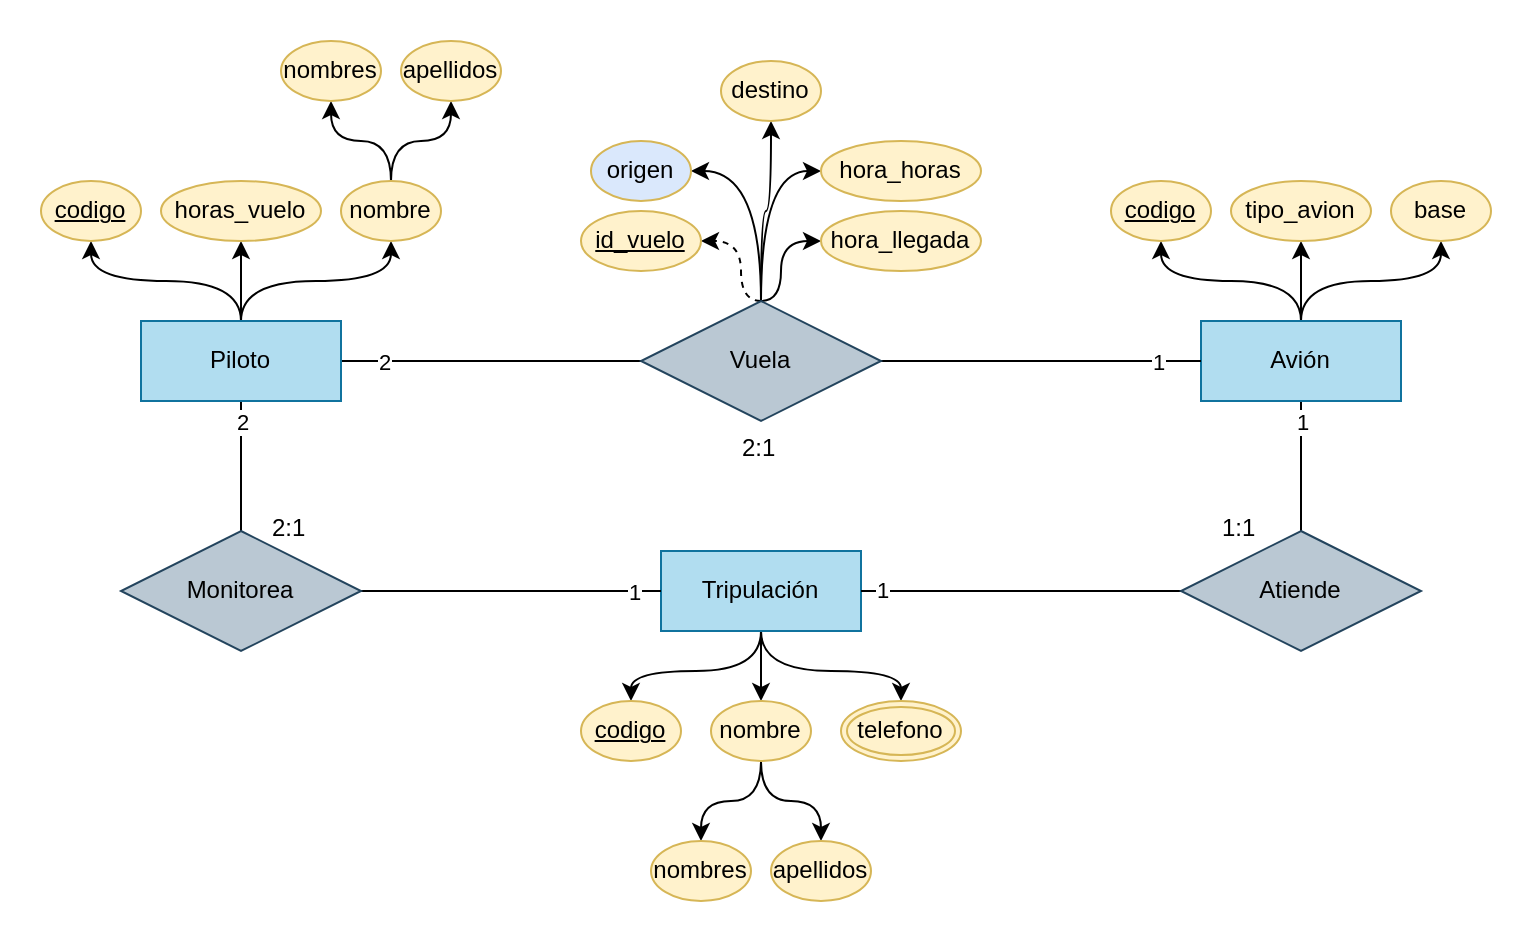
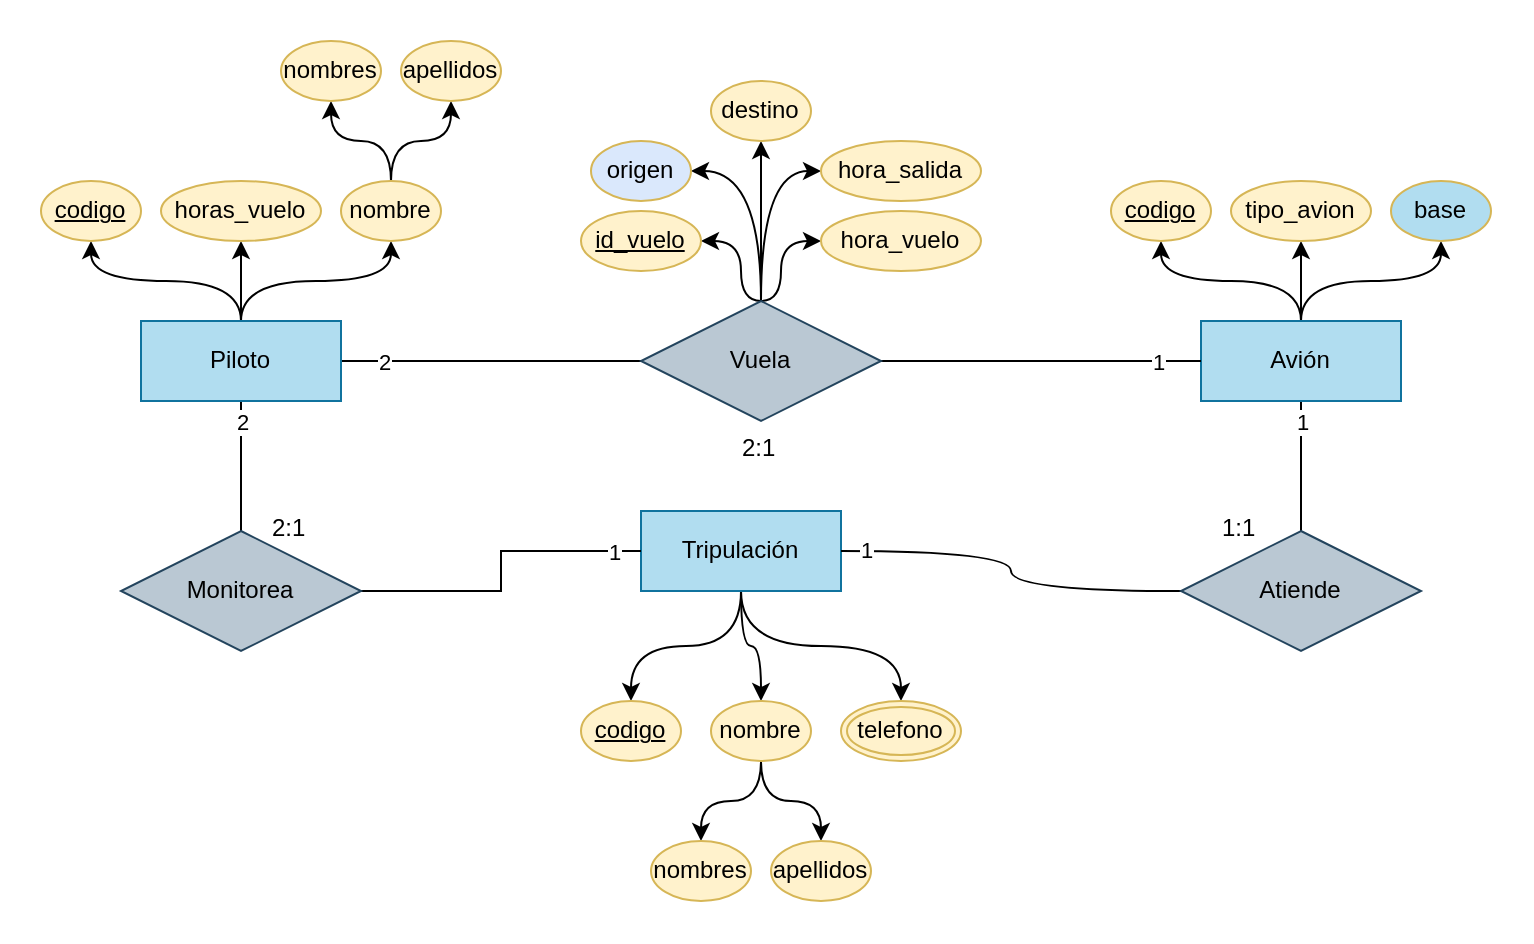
  <mxCell id="0" />
  <mxCell id="1" parent="0" />
  <mxCell id="2" style="edgeStyle=orthogonalEdgeStyle;curved=1;rounded=0;orthogonalLoop=1;jettySize=auto;html=1;exitX=0.5;exitY=1;exitDx=0;exitDy=0;entryX=0.5;entryY=0;entryDx=0;entryDy=0;elbow=vertical;endArrow=none;endFill=0;" parent="1" source="7" target="43" edge="1"><mxGeometry relative="1" as="geometry" /></mxCell>
  <mxCell id="3" value="1" style="edgeLabel;html=1;align=center;verticalAlign=middle;resizable=0;points=[];" parent="2" vertex="1" connectable="0"><mxGeometry x="-0.602" y="-1" relative="1" as="geometry"><mxPoint x="1" y="-3" as="offset" /></mxGeometry></mxCell>
  <mxCell id="4" style="edgeStyle=orthogonalEdgeStyle;rounded=0;orthogonalLoop=1;jettySize=auto;html=1;exitX=0.5;exitY=0;exitDx=0;exitDy=0;entryX=0.5;entryY=1;entryDx=0;entryDy=0;elbow=vertical;endArrow=classic;endFill=1;curved=1;" edge="1" parent="1" source="7" target="24"><mxGeometry relative="1" as="geometry" /></mxCell>
  <mxCell id="5" style="edgeStyle=orthogonalEdgeStyle;rounded=0;orthogonalLoop=1;jettySize=auto;html=1;exitX=0.5;exitY=0;exitDx=0;exitDy=0;entryX=0.5;entryY=1;entryDx=0;entryDy=0;elbow=vertical;endArrow=classic;endFill=1;curved=1;" edge="1" parent="1" source="7" target="31"><mxGeometry relative="1" as="geometry" /></mxCell>
  <mxCell id="6" style="edgeStyle=orthogonalEdgeStyle;rounded=0;orthogonalLoop=1;jettySize=auto;html=1;exitX=0.5;exitY=0;exitDx=0;exitDy=0;entryX=0.5;entryY=1;entryDx=0;entryDy=0;elbow=vertical;endArrow=classic;endFill=1;curved=1;" edge="1" parent="1" source="7" target="25"><mxGeometry relative="1" as="geometry" /></mxCell>
  <mxCell id="7" value="Avión" style="whiteSpace=wrap;html=1;align=center;fillColor=#b1ddf0;strokeColor=#10739e;" parent="1" vertex="1"><mxGeometry x="600" y="160" width="100" height="40" as="geometry" /></mxCell>
  <mxCell id="8" style="edgeStyle=orthogonalEdgeStyle;curved=1;rounded=0;orthogonalLoop=1;jettySize=auto;html=1;exitX=1;exitY=0.5;exitDx=0;exitDy=0;entryX=0;entryY=0.5;entryDx=0;entryDy=0;elbow=vertical;endArrow=none;endFill=0;" parent="1" source="15" target="39" edge="1"><mxGeometry relative="1" as="geometry" /></mxCell>
  <mxCell id="9" value="2" style="edgeLabel;html=1;align=center;verticalAlign=middle;resizable=0;points=[];" parent="8" vertex="1" connectable="0"><mxGeometry x="-0.724" relative="1" as="geometry"><mxPoint as="offset" /></mxGeometry></mxCell>
  <mxCell id="10" style="rounded=0;orthogonalLoop=1;jettySize=auto;html=1;exitX=0.5;exitY=1;exitDx=0;exitDy=0;entryX=0.5;entryY=0;entryDx=0;entryDy=0;elbow=vertical;endArrow=none;endFill=0;edgeStyle=orthogonalEdgeStyle;" parent="1" source="15" target="47" edge="1"><mxGeometry relative="1" as="geometry" /></mxCell>
  <mxCell id="11" value="2" style="edgeLabel;html=1;align=center;verticalAlign=middle;resizable=0;points=[];" parent="10" vertex="1" connectable="0"><mxGeometry x="-0.808" y="-1" relative="1" as="geometry"><mxPoint x="1" y="4" as="offset" /></mxGeometry></mxCell>
  <mxCell id="12" style="edgeStyle=orthogonalEdgeStyle;curved=1;rounded=0;orthogonalLoop=1;jettySize=auto;html=1;exitX=0.5;exitY=0;exitDx=0;exitDy=0;entryX=0.5;entryY=1;entryDx=0;entryDy=0;" edge="1" parent="1" source="15" target="30"><mxGeometry relative="1" as="geometry" /></mxCell>
  <mxCell id="13" style="edgeStyle=orthogonalEdgeStyle;curved=1;rounded=0;orthogonalLoop=1;jettySize=auto;html=1;exitX=0.5;exitY=0;exitDx=0;exitDy=0;entryX=0.5;entryY=1;entryDx=0;entryDy=0;" edge="1" parent="1" source="15" target="23"><mxGeometry relative="1" as="geometry" /></mxCell>
  <mxCell id="14" style="edgeStyle=orthogonalEdgeStyle;curved=1;rounded=0;orthogonalLoop=1;jettySize=auto;html=1;exitX=0.5;exitY=0;exitDx=0;exitDy=0;entryX=0.5;entryY=1;entryDx=0;entryDy=0;" edge="1" parent="1" source="15" target="22"><mxGeometry relative="1" as="geometry" /></mxCell>
  <mxCell id="15" value="Piloto" style="whiteSpace=wrap;html=1;align=center;fillColor=#b1ddf0;strokeColor=#10739e;" parent="1" vertex="1"><mxGeometry x="70" y="160" width="100" height="40" as="geometry" /></mxCell>
  <mxCell id="16" style="edgeStyle=orthogonalEdgeStyle;rounded=0;orthogonalLoop=1;jettySize=auto;html=1;exitX=0.5;exitY=1;exitDx=0;exitDy=0;entryX=0.5;entryY=0;entryDx=0;entryDy=0;endArrow=classic;endFill=1;curved=1;" edge="1" parent="1" source="19" target="29"><mxGeometry relative="1" as="geometry" /></mxCell>
  <mxCell id="17" style="edgeStyle=orthogonalEdgeStyle;rounded=0;orthogonalLoop=1;jettySize=auto;html=1;exitX=0.5;exitY=1;exitDx=0;exitDy=0;entryX=0.5;entryY=0;entryDx=0;entryDy=0;endArrow=classic;endFill=1;curved=1;" edge="1" parent="1" source="19" target="28"><mxGeometry relative="1" as="geometry" /></mxCell>
  <mxCell id="18" style="edgeStyle=orthogonalEdgeStyle;curved=1;rounded=0;orthogonalLoop=1;jettySize=auto;html=1;exitX=0.5;exitY=1;exitDx=0;exitDy=0;entryX=0.5;entryY=0;entryDx=0;entryDy=0;" edge="1" parent="1" source="19" target="58"><mxGeometry relative="1" as="geometry" /></mxCell>
- <mxCell id="19" value="Tripulación" style="whiteSpace=wrap;html=1;align=center;fillColor=#b1ddf0;strokeColor=#10739e;" parent="1" vertex="1"><mxGeometry x="330" y="275" width="100" height="40" as="geometry" /></mxCell>
+ <mxCell id="19" value="Tripulación" style="whiteSpace=wrap;html=1;align=center;fillColor=#b1ddf0;strokeColor=#10739e;" parent="1" vertex="1"><mxGeometry x="320" y="255" width="100" height="40" as="geometry" /></mxCell>
  <mxCell id="20" style="edgeStyle=orthogonalEdgeStyle;curved=1;rounded=0;orthogonalLoop=1;jettySize=auto;html=1;exitX=0.5;exitY=0;exitDx=0;exitDy=0;entryX=0.5;entryY=1;entryDx=0;entryDy=0;" edge="1" parent="1" source="22" target="54"><mxGeometry relative="1" as="geometry" /></mxCell>
  <mxCell id="21" style="edgeStyle=orthogonalEdgeStyle;curved=1;rounded=0;orthogonalLoop=1;jettySize=auto;html=1;exitX=0.5;exitY=0;exitDx=0;exitDy=0;entryX=0.5;entryY=1;entryDx=0;entryDy=0;" edge="1" parent="1" source="22" target="55"><mxGeometry relative="1" as="geometry" /></mxCell>
  <mxCell id="22" value="nombre" style="ellipse;whiteSpace=wrap;html=1;align=center;fillColor=#fff2cc;strokeColor=#d6b656;" parent="1" vertex="1"><mxGeometry x="170" y="90" width="50" height="30" as="geometry" /></mxCell>
  <mxCell id="23" value="horas_vuelo" style="ellipse;whiteSpace=wrap;html=1;align=center;fillColor=#fff2cc;strokeColor=#d6b656;" parent="1" vertex="1"><mxGeometry x="80" y="90" width="80" height="30" as="geometry" /></mxCell>
  <mxCell id="24" value="tipo_avion" style="ellipse;whiteSpace=wrap;html=1;align=center;fillColor=#fff2cc;strokeColor=#d6b656;" parent="1" vertex="1"><mxGeometry x="615" y="90" width="70" height="30" as="geometry" /></mxCell>
- <mxCell id="25" value="base" style="ellipse;whiteSpace=wrap;html=1;align=center;fillColor=#fff2cc;strokeColor=#d6b656;" parent="1" vertex="1"><mxGeometry x="695" y="90" width="50" height="30" as="geometry" /></mxCell>
+ <mxCell id="25" value="base" style="ellipse;whiteSpace=wrap;html=1;align=center;fillColor=#b1ddf0;strokeColor=#d6b656;" parent="1" vertex="1"><mxGeometry x="695" y="90" width="50" height="30" as="geometry" /></mxCell>
  <mxCell id="26" style="edgeStyle=orthogonalEdgeStyle;curved=1;rounded=0;orthogonalLoop=1;jettySize=auto;html=1;exitX=0.5;exitY=1;exitDx=0;exitDy=0;entryX=0.5;entryY=0;entryDx=0;entryDy=0;" edge="1" parent="1" source="28" target="57"><mxGeometry relative="1" as="geometry" /></mxCell>
  <mxCell id="27" style="edgeStyle=orthogonalEdgeStyle;curved=1;rounded=0;orthogonalLoop=1;jettySize=auto;html=1;exitX=0.5;exitY=1;exitDx=0;exitDy=0;entryX=0.5;entryY=0;entryDx=0;entryDy=0;" edge="1" parent="1" source="28" target="56"><mxGeometry relative="1" as="geometry" /></mxCell>
  <mxCell id="28" value="nombre" style="ellipse;whiteSpace=wrap;html=1;align=center;fillColor=#fff2cc;strokeColor=#d6b656;" parent="1" vertex="1"><mxGeometry x="355" y="350" width="50" height="30" as="geometry" /></mxCell>
  <mxCell id="29" value="codigo" style="ellipse;whiteSpace=wrap;html=1;align=center;fontStyle=4;fillColor=#fff2cc;strokeColor=#d6b656;" parent="1" vertex="1"><mxGeometry x="290" y="350" width="50" height="30" as="geometry" /></mxCell>
  <mxCell id="30" value="codigo" style="ellipse;whiteSpace=wrap;html=1;align=center;fontStyle=4;fillColor=#fff2cc;strokeColor=#d6b656;" parent="1" vertex="1"><mxGeometry x="20" y="90" width="50" height="30" as="geometry" /></mxCell>
  <mxCell id="31" value="codigo" style="ellipse;whiteSpace=wrap;html=1;align=center;fontStyle=4;fillColor=#fff2cc;strokeColor=#d6b656;" parent="1" vertex="1"><mxGeometry x="555" y="90" width="50" height="30" as="geometry" /></mxCell>
  <mxCell id="32" style="edgeStyle=orthogonalEdgeStyle;curved=1;rounded=0;orthogonalLoop=1;jettySize=auto;html=1;exitX=1;exitY=0.5;exitDx=0;exitDy=0;entryX=0;entryY=0.5;entryDx=0;entryDy=0;elbow=vertical;endArrow=none;endFill=0;" parent="1" source="39" target="7" edge="1"><mxGeometry relative="1" as="geometry"><mxPoint x="530" y="180" as="sourcePoint" /></mxGeometry></mxCell>
  <mxCell id="33" value="1" style="edgeLabel;html=1;align=center;verticalAlign=middle;resizable=0;points=[];" parent="32" vertex="1" connectable="0"><mxGeometry x="0.724" relative="1" as="geometry"><mxPoint as="offset" /></mxGeometry></mxCell>
- <mxCell id="34" style="edgeStyle=orthogonalEdgeStyle;curved=1;rounded=0;orthogonalLoop=1;jettySize=auto;html=1;exitX=0.5;exitY=0;exitDx=0;exitDy=0;entryX=1;entryY=0.5;entryDx=0;entryDy=0;dashed=1;" edge="1" parent="1" source="39" target="50"><mxGeometry relative="1" as="geometry"><Array as="points"><mxPoint x="370" y="150" /><mxPoint x="370" y="120" /></Array></mxGeometry></mxCell>
+ <mxCell id="34" style="edgeStyle=orthogonalEdgeStyle;curved=1;rounded=0;orthogonalLoop=1;jettySize=auto;html=1;exitX=0.5;exitY=0;exitDx=0;exitDy=0;entryX=1;entryY=0.5;entryDx=0;entryDy=0;" edge="1" parent="1" source="39" target="50"><mxGeometry relative="1" as="geometry"><Array as="points"><mxPoint x="370" y="150" /><mxPoint x="370" y="120" /></Array></mxGeometry></mxCell>
  <mxCell id="35" style="edgeStyle=orthogonalEdgeStyle;curved=1;rounded=0;orthogonalLoop=1;jettySize=auto;html=1;exitX=0.5;exitY=0;exitDx=0;exitDy=0;entryX=1;entryY=0.5;entryDx=0;entryDy=0;" edge="1" parent="1" source="39" target="48"><mxGeometry relative="1" as="geometry" /></mxCell>
  <mxCell id="36" style="edgeStyle=orthogonalEdgeStyle;curved=1;rounded=0;orthogonalLoop=1;jettySize=auto;html=1;exitX=0.5;exitY=0;exitDx=0;exitDy=0;entryX=0;entryY=0.5;entryDx=0;entryDy=0;" edge="1" parent="1" source="39" target="53"><mxGeometry relative="1" as="geometry"><Array as="points"><mxPoint x="390" y="150" /><mxPoint x="390" y="120" /></Array></mxGeometry></mxCell>
  <mxCell id="37" style="edgeStyle=orthogonalEdgeStyle;curved=1;rounded=0;orthogonalLoop=1;jettySize=auto;html=1;exitX=0.5;exitY=0;exitDx=0;exitDy=0;entryX=0;entryY=0.5;entryDx=0;entryDy=0;" edge="1" parent="1" source="39" target="52"><mxGeometry relative="1" as="geometry" /></mxCell>
  <mxCell id="38" style="edgeStyle=orthogonalEdgeStyle;curved=1;rounded=0;orthogonalLoop=1;jettySize=auto;html=1;exitX=0.5;exitY=0;exitDx=0;exitDy=0;entryX=0.5;entryY=1;entryDx=0;entryDy=0;" edge="1" parent="1" source="39" target="49"><mxGeometry relative="1" as="geometry" /></mxCell>
  <mxCell id="39" value="Vuela" style="shape=rhombus;perimeter=rhombusPerimeter;whiteSpace=wrap;html=1;align=center;fillColor=#bac8d3;strokeColor=#23445d;fillStyle=auto;" parent="1" vertex="1"><mxGeometry x="320" y="150" width="120" height="60" as="geometry" /></mxCell>
  <mxCell id="40" value="2:1" style="text;strokeColor=none;fillColor=none;spacingLeft=4;spacingRight=4;overflow=hidden;rotatable=0;points=[[0,0.5],[1,0.5]];portConstraint=eastwest;fontSize=12;whiteSpace=wrap;html=1;" parent="1" vertex="1"><mxGeometry x="365" y="210" width="30" height="30" as="geometry" /></mxCell>
  <mxCell id="41" style="edgeStyle=orthogonalEdgeStyle;curved=1;rounded=0;orthogonalLoop=1;jettySize=auto;html=1;exitX=0;exitY=0.5;exitDx=0;exitDy=0;entryX=1;entryY=0.5;entryDx=0;entryDy=0;endArrow=none;endFill=0;" edge="1" parent="1" source="43" target="19"><mxGeometry relative="1" as="geometry" /></mxCell>
  <mxCell id="42" value="1" style="edgeLabel;html=1;align=center;verticalAlign=middle;resizable=0;points=[];" vertex="1" connectable="0" parent="41"><mxGeometry x="0.877" y="-1" relative="1" as="geometry"><mxPoint as="offset" /></mxGeometry></mxCell>
  <mxCell id="43" value="Atiende" style="shape=rhombus;perimeter=rhombusPerimeter;whiteSpace=wrap;html=1;align=center;fillColor=#bac8d3;strokeColor=#23445d;fillStyle=auto;" parent="1" vertex="1"><mxGeometry x="590" y="265" width="120" height="60" as="geometry" /></mxCell>
  <mxCell id="44" value="1:1" style="text;strokeColor=none;fillColor=none;spacingLeft=4;spacingRight=4;overflow=hidden;rotatable=0;points=[[0,0.5],[1,0.5]];portConstraint=eastwest;fontSize=12;whiteSpace=wrap;html=1;" parent="1" vertex="1"><mxGeometry x="605" y="250" width="30" height="30" as="geometry" /></mxCell>
  <mxCell id="45" style="edgeStyle=orthogonalEdgeStyle;rounded=0;orthogonalLoop=1;jettySize=auto;html=1;exitX=1;exitY=0.5;exitDx=0;exitDy=0;entryX=0;entryY=0.5;entryDx=0;entryDy=0;elbow=vertical;endArrow=none;endFill=0;" parent="1" source="47" target="19" edge="1"><mxGeometry relative="1" as="geometry" /></mxCell>
  <mxCell id="46" value="1" style="edgeLabel;html=1;align=center;verticalAlign=middle;resizable=0;points=[];" parent="45" vertex="1" connectable="0"><mxGeometry x="0.91" relative="1" as="geometry"><mxPoint x="-7" as="offset" /></mxGeometry></mxCell>
  <mxCell id="47" value="Monitorea" style="shape=rhombus;perimeter=rhombusPerimeter;whiteSpace=wrap;html=1;align=center;fillColor=#bac8d3;strokeColor=#23445d;fillStyle=auto;" parent="1" vertex="1"><mxGeometry x="60" y="265" width="120" height="60" as="geometry" /></mxCell>
  <mxCell id="48" value="origen" style="ellipse;whiteSpace=wrap;html=1;align=center;fillColor=#dae8fc;strokeColor=#d6b656;" parent="1" vertex="1"><mxGeometry x="295" y="70" width="50" height="30" as="geometry" /></mxCell>
- <mxCell id="49" value="destino" style="ellipse;whiteSpace=wrap;html=1;align=center;fillColor=#fff2cc;strokeColor=#d6b656;" parent="1" vertex="1"><mxGeometry x="360" y="30" width="50" height="30" as="geometry" /></mxCell>
+ <mxCell id="49" value="destino" style="ellipse;whiteSpace=wrap;html=1;align=center;fillColor=#fff2cc;strokeColor=#d6b656;" parent="1" vertex="1"><mxGeometry x="355" y="40" width="50" height="30" as="geometry" /></mxCell>
  <mxCell id="50" value="&lt;u&gt;id_vuelo&lt;/u&gt;" style="ellipse;whiteSpace=wrap;html=1;align=center;strokeWidth=1;fillColor=#fff2cc;strokeColor=#d6b656;" parent="1" vertex="1"><mxGeometry x="290" y="105" width="60" height="30" as="geometry" /></mxCell>
  <mxCell id="51" value="2:1" style="text;strokeColor=none;fillColor=none;spacingLeft=4;spacingRight=4;overflow=hidden;rotatable=0;points=[[0,0.5],[1,0.5]];portConstraint=eastwest;fontSize=12;whiteSpace=wrap;html=1;" parent="1" vertex="1"><mxGeometry x="130" y="250" width="30" height="30" as="geometry" /></mxCell>
- <mxCell id="52" value="hora_horas" style="ellipse;whiteSpace=wrap;html=1;align=center;fillColor=#fff2cc;strokeColor=#d6b656;" vertex="1" parent="1"><mxGeometry x="410" y="70" width="80" height="30" as="geometry" /></mxCell>
- <mxCell id="53" value="hora_llegada" style="ellipse;whiteSpace=wrap;html=1;align=center;fillColor=#fff2cc;strokeColor=#d6b656;" vertex="1" parent="1"><mxGeometry x="410" y="105" width="80" height="30" as="geometry" /></mxCell>
+ <mxCell id="52" value="hora_salida" style="ellipse;whiteSpace=wrap;html=1;align=center;fillColor=#fff2cc;strokeColor=#d6b656;" vertex="1" parent="1"><mxGeometry x="410" y="70" width="80" height="30" as="geometry" /></mxCell>
+ <mxCell id="53" value="hora_vuelo" style="ellipse;whiteSpace=wrap;html=1;align=center;fillColor=#fff2cc;strokeColor=#d6b656;" vertex="1" parent="1"><mxGeometry x="410" y="105" width="80" height="30" as="geometry" /></mxCell>
  <mxCell id="54" value="nombres" style="ellipse;whiteSpace=wrap;html=1;align=center;fillColor=#fff2cc;strokeColor=#d6b656;" vertex="1" parent="1"><mxGeometry x="140" y="20" width="50" height="30" as="geometry" /></mxCell>
  <mxCell id="55" value="apellidos" style="ellipse;whiteSpace=wrap;html=1;align=center;fillColor=#fff2cc;strokeColor=#d6b656;" vertex="1" parent="1"><mxGeometry x="200" y="20" width="50" height="30" as="geometry" /></mxCell>
  <mxCell id="56" value="nombres" style="ellipse;whiteSpace=wrap;html=1;align=center;fillColor=#fff2cc;strokeColor=#d6b656;" vertex="1" parent="1"><mxGeometry x="325" y="420" width="50" height="30" as="geometry" /></mxCell>
  <mxCell id="57" value="apellidos" style="ellipse;whiteSpace=wrap;html=1;align=center;fillColor=#fff2cc;strokeColor=#d6b656;" vertex="1" parent="1"><mxGeometry x="385" y="420" width="50" height="30" as="geometry" /></mxCell>
  <mxCell id="58" value="telefono" style="ellipse;shape=doubleEllipse;margin=3;whiteSpace=wrap;html=1;align=center;fillColor=#fff2cc;strokeColor=#d6b656;" vertex="1" parent="1"><mxGeometry x="420" y="350" width="60" height="30" as="geometry" /></mxCell>
